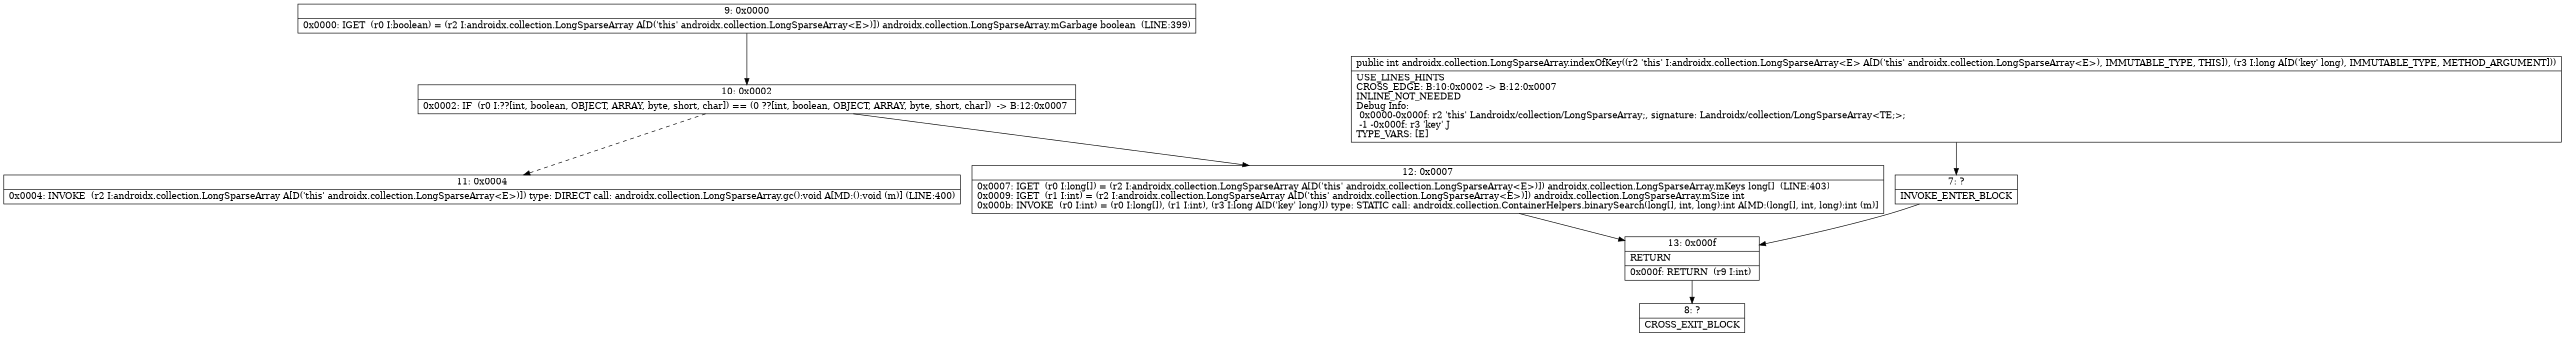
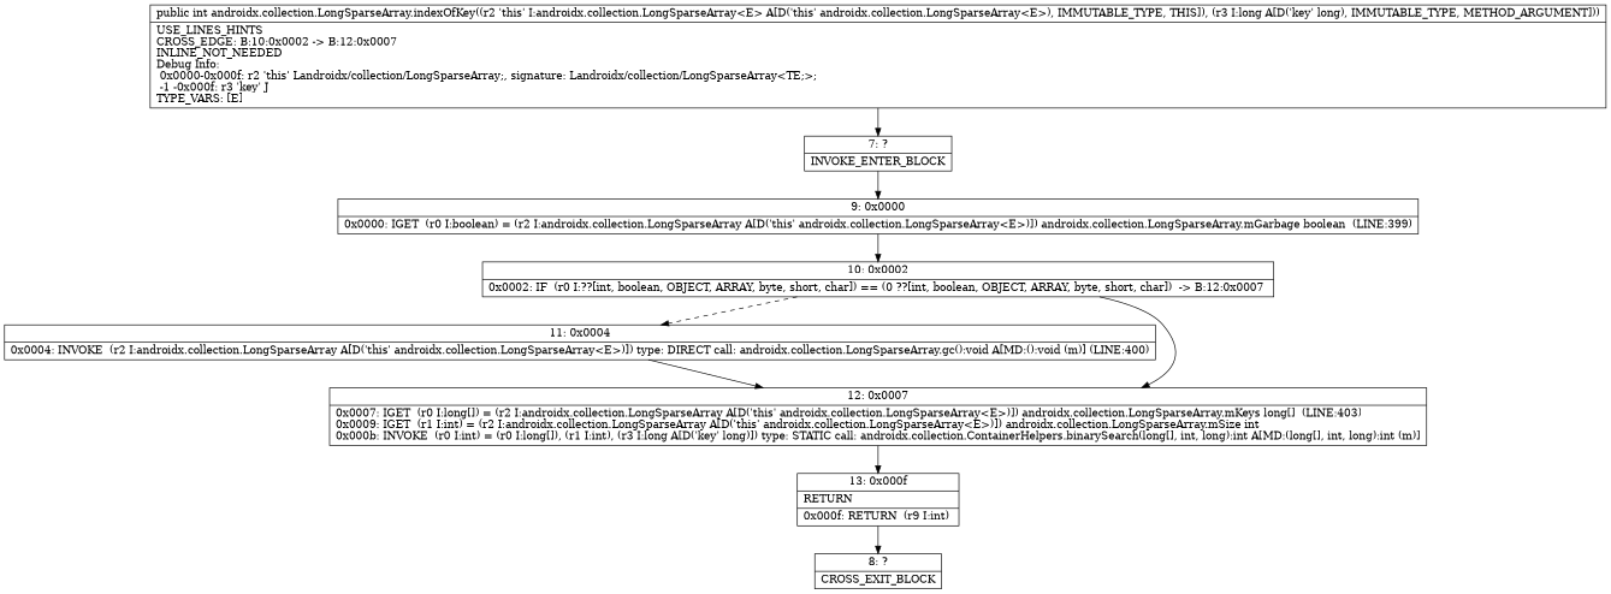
  digraph {
    node [shape=record]
    n1 [label="{7\:\ ?|INVOKE_ENTER_BLOCK\l}"]
    n2 [label="{9\:\ 0x0000|0x0000: IGET  (r0 I:boolean) = (r2 I:androidx.collection.LongSparseArray A[D('this' androidx.collection.LongSparseArray\<E\>)]) androidx.collection.LongSparseArray.mGarbage boolean  (LINE:399)\l}"]
    n3 [label="{10\:\ 0x0002|0x0002: IF  (r0 I:??[int, boolean, OBJECT, ARRAY, byte, short, char]) == (0 ??[int, boolean, OBJECT, ARRAY, byte, short, char])  \-\> B:12:0x0007 \l}"]
    n4 [label="{11\:\ 0x0004|0x0004: INVOKE  (r2 I:androidx.collection.LongSparseArray A[D('this' androidx.collection.LongSparseArray\<E\>)]) type: DIRECT call: androidx.collection.LongSparseArray.gc():void A[MD:():void (m)] (LINE:400)\l}"]
    n5 [label="{12\:\ 0x0007|0x0007: IGET  (r0 I:long[]) = (r2 I:androidx.collection.LongSparseArray A[D('this' androidx.collection.LongSparseArray\<E\>)]) androidx.collection.LongSparseArray.mKeys long[]  (LINE:403)\l0x0009: IGET  (r1 I:int) = (r2 I:androidx.collection.LongSparseArray A[D('this' androidx.collection.LongSparseArray\<E\>)]) androidx.collection.LongSparseArray.mSize int \l0x000b: INVOKE  (r0 I:int) = (r0 I:long[]), (r1 I:int), (r3 I:long A[D('key' long)]) type: STATIC call: androidx.collection.ContainerHelpers.binarySearch(long[], int, long):int A[MD:(long[], int, long):int (m)]\l}"]
    n6 [label="{13\:\ 0x000f|RETURN\l|0x000f: RETURN  (r9 I:int) \l}"]
    n7 [label="{8\:\ ?|CROSS_EXIT_BLOCK\l}"]
    n8 [label="{public int androidx.collection.LongSparseArray.indexOfKey((r2 'this' I:androidx.collection.LongSparseArray\<E\> A[D('this' androidx.collection.LongSparseArray\<E\>), IMMUTABLE_TYPE, THIS]), (r3 I:long A[D('key' long), IMMUTABLE_TYPE, METHOD_ARGUMENT]))  | USE_LINES_HINTS\lCROSS_EDGE: B:10:0x0002 \-\> B:12:0x0007\lINLINE_NOT_NEEDED\lDebug Info:\l  0x0000\-0x000f: r2 'this' Landroidx\/collection\/LongSparseArray;, signature: Landroidx\/collection\/LongSparseArray\<TE;\>;\l  \-1 \-0x000f: r3 'key' J\lTYPE_VARS: [E]\l}"]
-   n1 -> n6
+   n1 -> n2
    n2 -> n3
    n3 -> n4 [style=dashed]
    n3 -> n5
+   n4 -> n5
    n5 -> n6
    n6 -> n7
    n8 -> n1
  }
